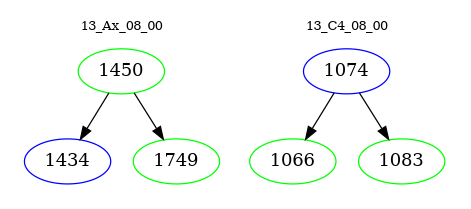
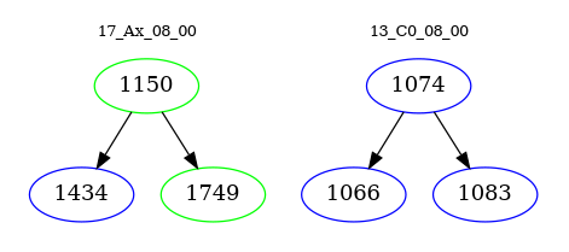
  digraph {
    node [color=green]
    edge [color=black]
-   n1 [label=1450]
+   n1 [label=1150]
    n2 [color=blue label=1434]
    n3 [label=1749]
    n4 [color=blue label=1074]
-   n5 [label=1066]
-   n6 [label=1083]
+   n5 [color=blue label=1066]
+   n6 [color=blue label=1083]
    subgraph cluster_1 {
      color=white
      fontsize=10
-     label="13_Ax_08_00"
+     label="17_Ax_08_00"
      n1
      n2
      n3
    }
    subgraph cluster_2 {
      color=white
      fontsize=10
-     label="13_C4_08_00"
+     label="13_C0_08_00"
      n4
      n5
      n6
    }
    n1 -> n2
    n1 -> n3
    n4 -> n5
    n4 -> n6
  }
